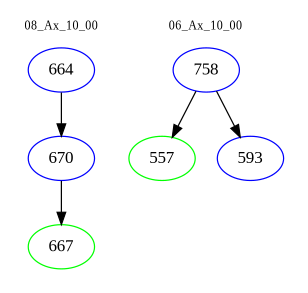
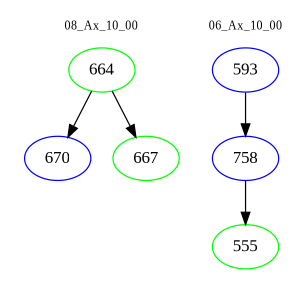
  digraph {
    fontname="Liberation Serif"
    node [color=blue fontname="Liberation Serif"]
    edge [color=black fontname="Liberation Serif"]
-   n1 [label=664]
+   n1 [color=green label=664]
    n2 [label=670]
    n3 [color=green label=667]
    n4 [label=758]
-   n5 [color=green label=557]
+   n5 [color=green label=555]
    n6 [label=593]
    subgraph cluster_1 {
      color=white
      fontsize=10
      label="08_Ax_10_00"
      n1
      n2
      n3
    }
    subgraph cluster_2 {
      color=white
      fontsize=10
      label="06_Ax_10_00"
      n4
      n5
      n6
    }
    n1 -> n2
-   n2 -> n3
+   n1 -> n3
    n4 -> n5
-   n4 -> n6
+   n6 -> n4
  }
